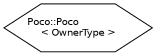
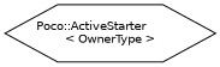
  digraph {
    rankdir=TB
-   n1 [color=black fillcolor=white fontname=Helvetica fontsize=10 height=0.2 label="Poco::Poco\l\< OwnerType \>" shape=hexagon style=filled width=0.4]
+   n1 [color=black fillcolor=white fontname=Helvetica fontsize=10 height=0.2 label="Poco::ActiveStarter\l\< OwnerType \>" shape=hexagon style=filled width=0.4]
  }
